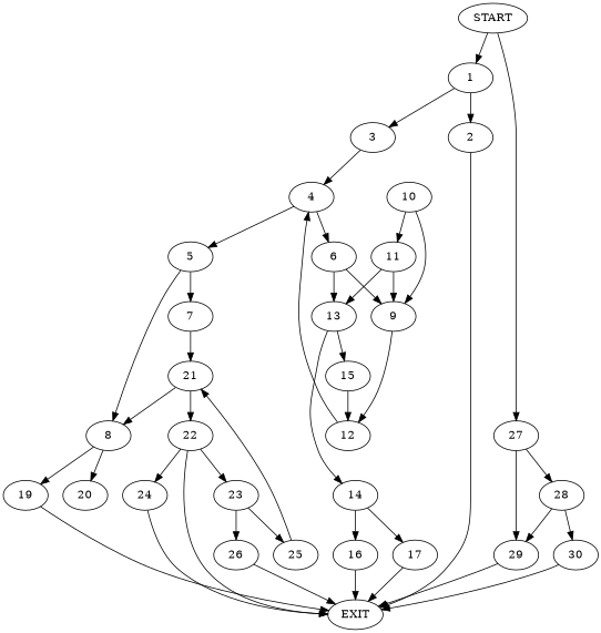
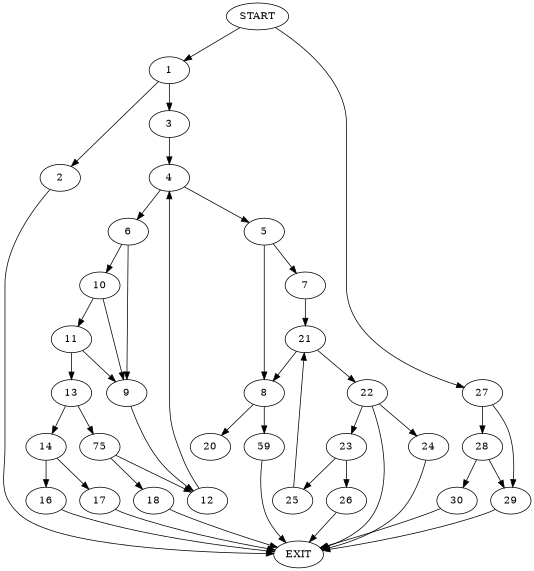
  digraph {
    n1 [label=START]
    1
    27
    2
    3
    28
    29
    n8 [label=EXIT]
    4
    5
    6
    7
    8
    9
    10
    21
-   19
+   19 [label=59]
    20
    12
    11
    22
    13
    14
-   15
+   15 [label=75]
    16
    17
+   18
    23
    24
    25
    26
    30
    n1 -> 1
    n1 -> 27
    1 -> 2
    1 -> 3
    27 -> 28
    27 -> 29
    2 -> n8
    3 -> 4
    28 -> 29
    28 -> 30
    29 -> n8
    4 -> 5
    4 -> 6
    5 -> 7
    5 -> 8
    6 -> 9
-   6 -> 13
+   6 -> 10
    7 -> 21
    8 -> 19
    8 -> 20
    9 -> 12
    10 -> 9
    10 -> 11
    21 -> 8
    21 -> 22
    19 -> n8
    12 -> 4
    11 -> 9
    11 -> 13
    22 -> n8
    22 -> 23
    22 -> 24
    13 -> 14
    13 -> 15
    14 -> 16
    14 -> 17
    15 -> 12
+   15 -> 18
    16 -> n8
    17 -> n8
+   18 -> n8
    23 -> 25
    23 -> 26
    24 -> n8
    25 -> 21
    26 -> n8
    30 -> n8
  }
